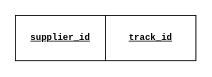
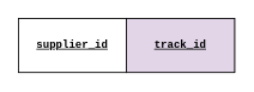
  <mxCell id="0" />
  <mxCell id="1" parent="0" />
  <mxCell id="2" value="supplier_id" style="rounded=0;whiteSpace=wrap;html=1;fontStyle=5;fontFamily=Courier New;" parent="1" vertex="1"><mxGeometry x="20" y="20" width="120" height="60" as="geometry" /></mxCell>
  <mxCell id="3" value="book_ISBN" style="rounded=0;whiteSpace=wrap;html=1;fontStyle=5;fontFamily=Courier New;" parent="1" vertex="1"><mxGeometry x="140" y="20" width="120" height="60" as="geometry" /></mxCell>
  <mxCell id="4" value="supplier_id" style="rounded=0;whiteSpace=wrap;html=1;fontStyle=5;fontFamily=Courier New;" vertex="1" parent="1"><mxGeometry x="20" y="20" width="120" height="60" as="geometry" /></mxCell>
- <mxCell id="5" value="track_id" style="rounded=0;whiteSpace=wrap;html=1;fontStyle=5;fontFamily=Courier New;" vertex="1" parent="1"><mxGeometry x="140" y="20" width="120" height="60" as="geometry" /></mxCell>
+ <mxCell id="5" value="track_id" style="rounded=0;whiteSpace=wrap;html=1;fontStyle=5;fontFamily=Courier New;fillColor=#e1d5e7;" vertex="1" parent="1"><mxGeometry x="140" y="20" width="120" height="60" as="geometry" /></mxCell>
